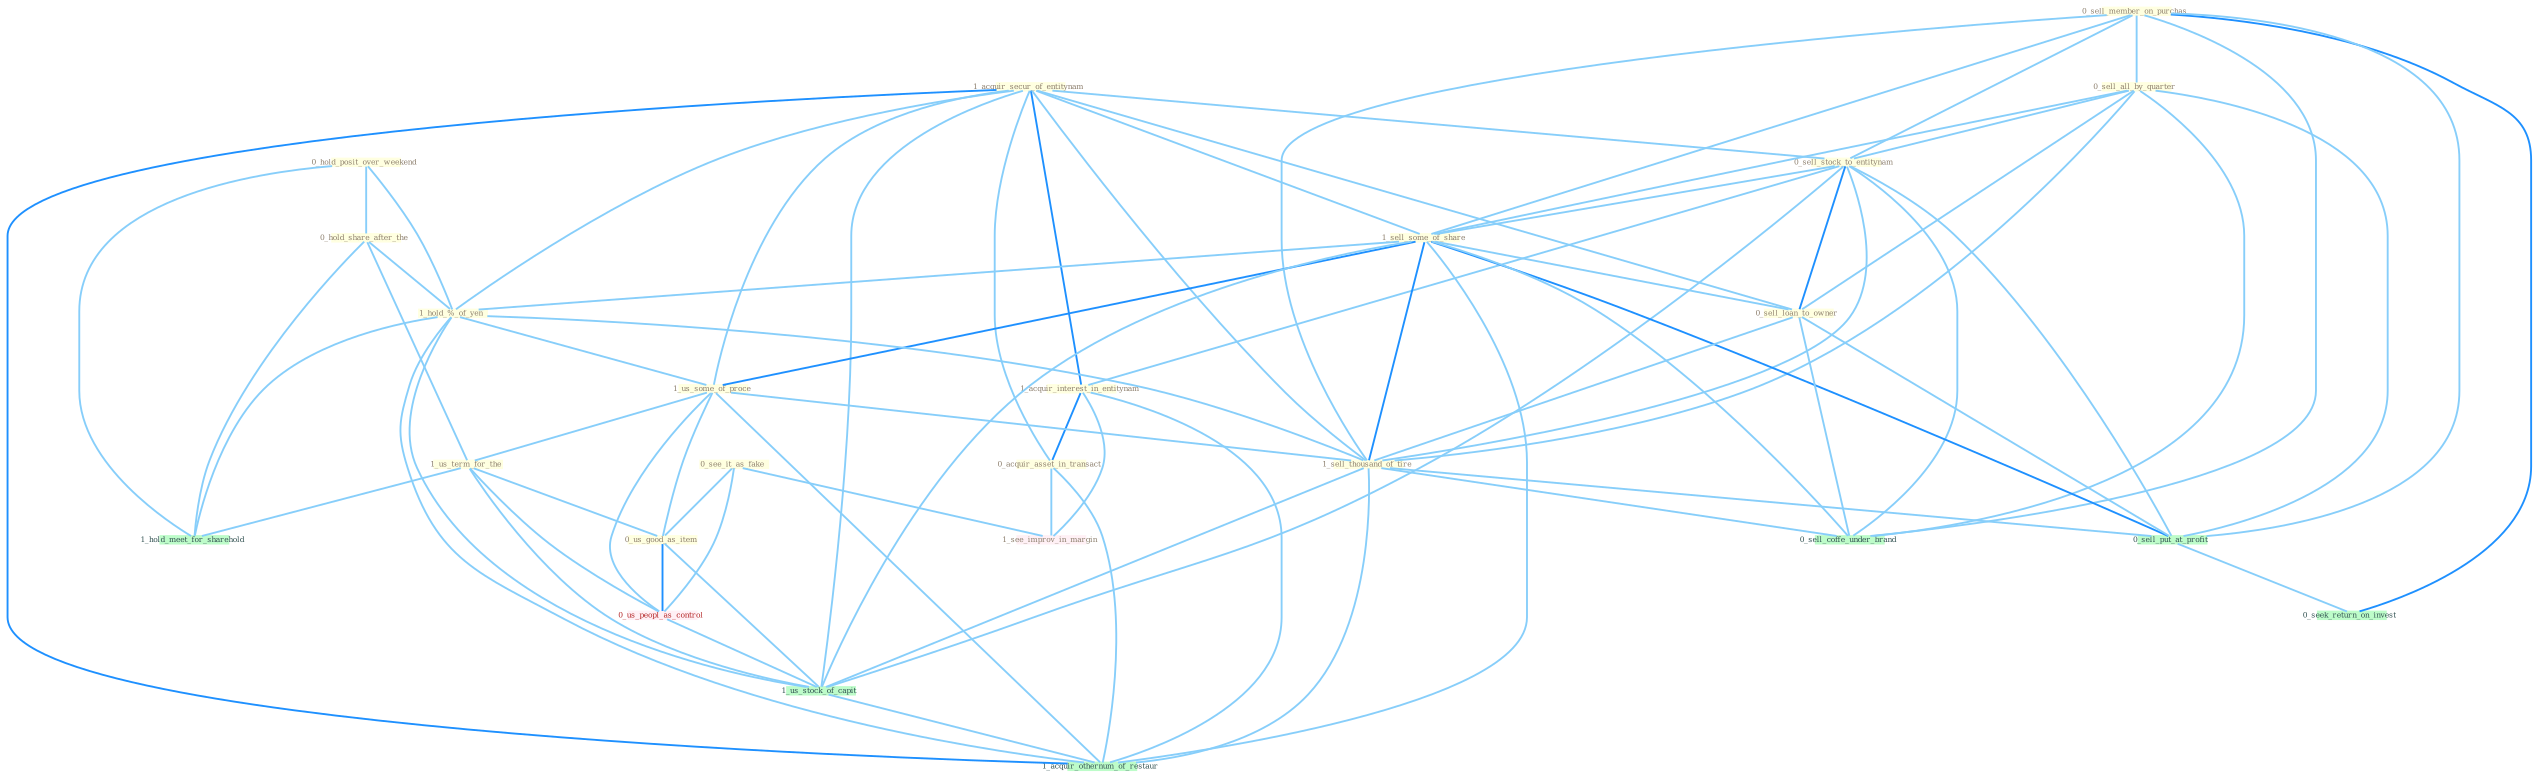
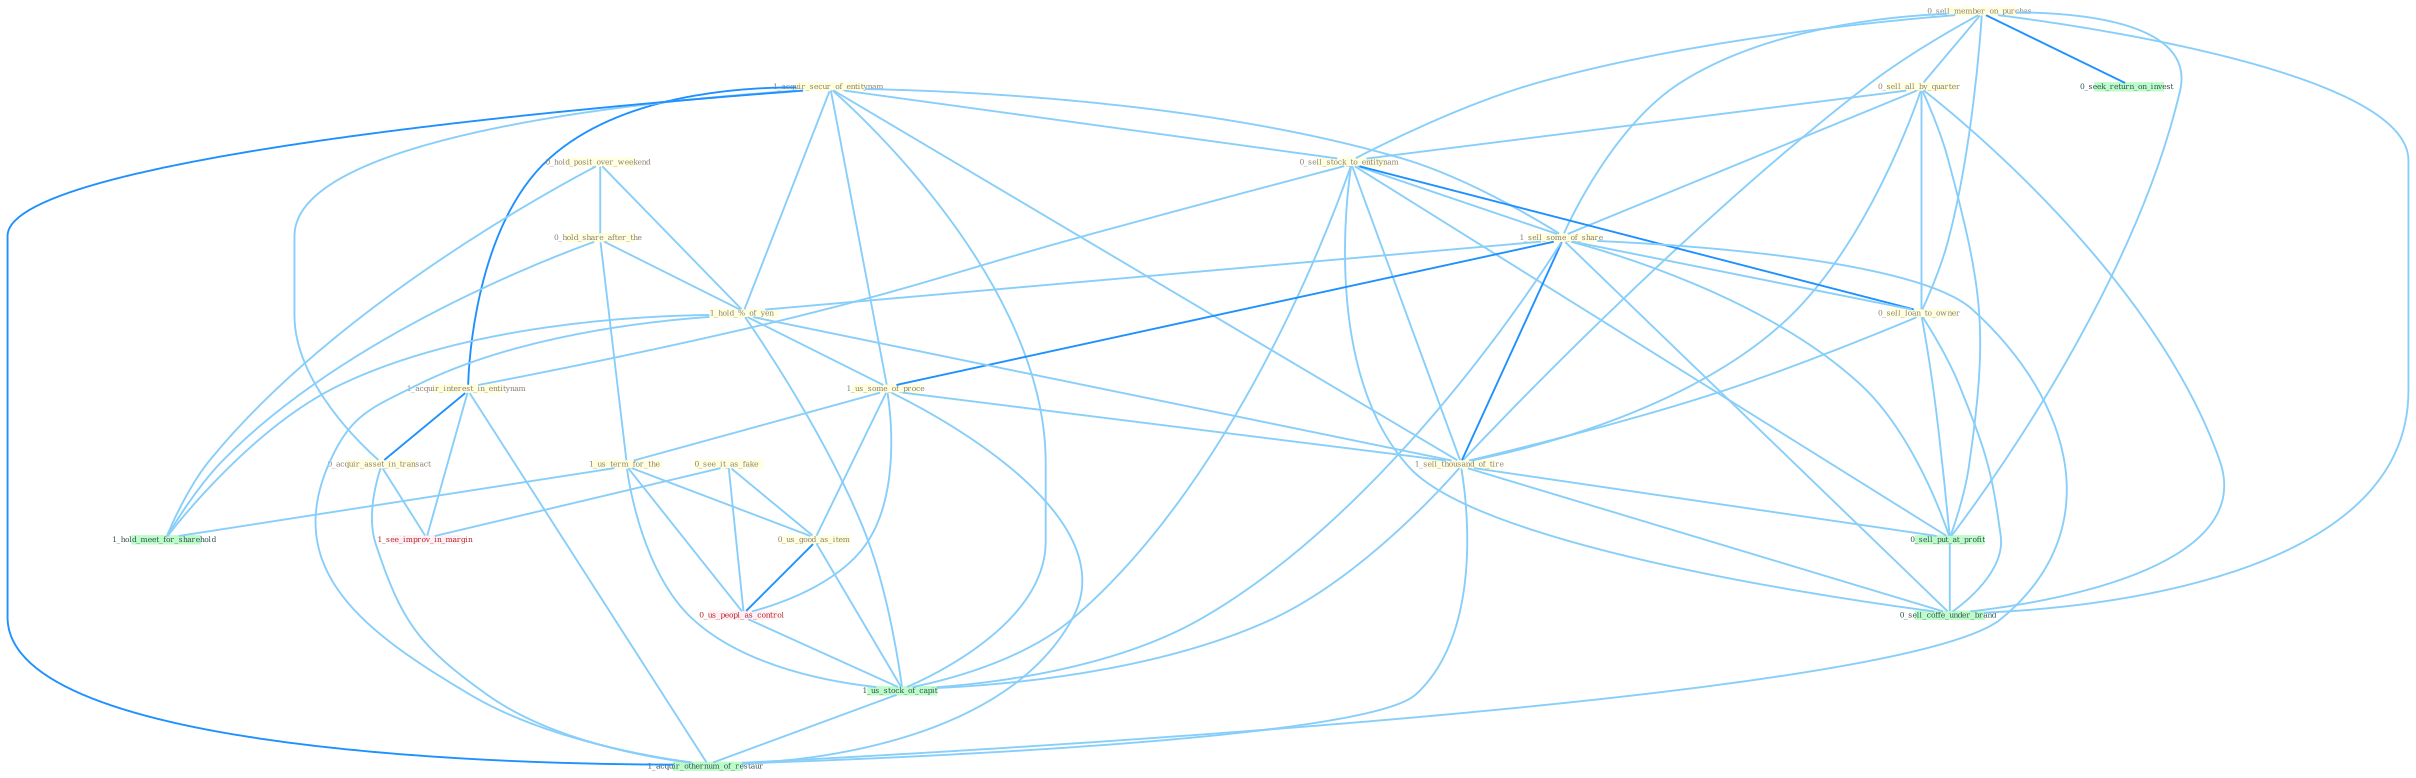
  graph {
    node [color="#ffffe0" fixedsize=true fontcolor="#8b7d6b" fontsize=4 shape=polygon style=filled]
    edge [color="#87cefa" w=1]
    "1_acquir_secur_of_entitynam " [height=.06 width=.5]
    "0_sell_member_on_purchas " [height=.06 width=.5]
    "0_sell_all_by_quarter " [height=.06 width=.5]
    "0_see_it_as_fake " [height=.06 width=.5]
    "0_hold_posit_over_weekend " [height=.06 width=.5]
    "0_hold_share_after_the " [height=.06 width=.5]
    "0_sell_stock_to_entitynam " [height=.06 width=.5]
    "1_acquir_interest_in_entitynam " [height=.06 width=.5]
    "0_acquir_asset_in_transact " [height=.06 width=.5]
    "1_sell_some_of_share " [height=.06 width=.5]
    "0_sell_loan_to_owner " [height=.06 width=.5]
    "1_hold_%_of_yen " [height=.06 width=.5]
    "1_us_some_of_proce " [height=.06 width=.5]
    "1_sell_thousand_of_tire " [height=.06 width=.5]
    "1_us_term_for_the " [height=.06 width=.5]
    "0_us_good_as_item " [height=.06 width=.5]
    "0_us_peopl_as_control " [color="#fff0f5" fontcolor="#b22222" height=.06 width=.5]
-   "1_see_improv_in_margin " [color="#fff0f5" height=.06 width=.5]
+   "1_see_improv_in_margin " [color="#fff0f5" fontcolor="#b22222" height=.06 width=.5]
    "1_us_stock_of_capit " [color="#BDFCC9" fontcolor="#2f4f4f" height=.06 width=.5]
    "1_acquir_othernum_of_restaur " [color="#BDFCC9" fontcolor="#2f4f4f" height=.06 width=.5]
    "0_seek_return_on_invest " [color="#BDFCC9" fontcolor="#2f4f4f" height=.06 width=.5]
    "0_sell_put_at_profit " [color="#BDFCC9" fontcolor="#2f4f4f" height=.06 width=.5]
    "0_sell_coffe_under_brand " [color="#BDFCC9" fontcolor="#2f4f4f" height=.06 width=.5]
    "1_hold_meet_for_sharehold " [color="#BDFCC9" fontcolor="#2f4f4f" height=.06 width=.5]
    subgraph sub_1 {
      "1_acquir_secur_of_entitynam "
      "0_sell_member_on_purchas "
      "0_sell_all_by_quarter "
      "0_see_it_as_fake "
      "0_hold_posit_over_weekend "
      "0_hold_share_after_the "
      "0_sell_stock_to_entitynam "
      "1_acquir_interest_in_entitynam "
      "0_acquir_asset_in_transact "
      "1_sell_some_of_share "
      "0_sell_loan_to_owner "
      "1_hold_%_of_yen "
      "1_us_some_of_proce "
      "1_sell_thousand_of_tire "
      "1_us_term_for_the "
      "0_us_good_as_item "
    }
    subgraph sub_2 {
      "0_us_peopl_as_control "
      "1_see_improv_in_margin "
    }
    "1_acquir_secur_of_entitynam " -- "0_sell_stock_to_entitynam "
    "1_acquir_secur_of_entitynam " -- "1_acquir_interest_in_entitynam " [color="#1e90ff" w=2]
    "1_acquir_secur_of_entitynam " -- "0_acquir_asset_in_transact "
    "1_acquir_secur_of_entitynam " -- "1_sell_some_of_share "
    "1_acquir_secur_of_entitynam " -- "1_hold_%_of_yen "
    "1_acquir_secur_of_entitynam " -- "1_us_some_of_proce "
    "1_acquir_secur_of_entitynam " -- "1_sell_thousand_of_tire "
    "1_acquir_secur_of_entitynam " -- "1_us_stock_of_capit "
    "1_acquir_secur_of_entitynam " -- "1_acquir_othernum_of_restaur " [color="#1e90ff" w=2]
    "0_sell_member_on_purchas " -- "0_sell_all_by_quarter "
    "0_sell_member_on_purchas " -- "0_sell_stock_to_entitynam "
    "0_sell_member_on_purchas " -- "1_sell_some_of_share "
-   "1_acquir_secur_of_entitynam " -- "0_sell_loan_to_owner "
+   "0_sell_member_on_purchas " -- "0_sell_loan_to_owner "
    "0_sell_member_on_purchas " -- "1_sell_thousand_of_tire "
    "0_sell_member_on_purchas " -- "0_seek_return_on_invest " [color="#1e90ff"]
    "0_sell_member_on_purchas " -- "0_sell_put_at_profit "
    "0_sell_member_on_purchas " -- "0_sell_coffe_under_brand "
    "0_sell_all_by_quarter " -- "0_sell_stock_to_entitynam "
    "0_sell_all_by_quarter " -- "1_sell_some_of_share "
    "0_sell_all_by_quarter " -- "0_sell_loan_to_owner "
    "0_sell_all_by_quarter " -- "1_sell_thousand_of_tire "
    "0_sell_all_by_quarter " -- "0_sell_put_at_profit "
    "0_sell_all_by_quarter " -- "0_sell_coffe_under_brand "
    "0_see_it_as_fake " -- "0_us_good_as_item "
    "0_see_it_as_fake " -- "0_us_peopl_as_control "
    "0_see_it_as_fake " -- "1_see_improv_in_margin "
    "0_hold_posit_over_weekend " -- "0_hold_share_after_the "
    "0_hold_posit_over_weekend " -- "1_hold_%_of_yen "
    "0_hold_posit_over_weekend " -- "1_hold_meet_for_sharehold "
    "0_hold_share_after_the " -- "1_hold_%_of_yen "
    "0_hold_share_after_the " -- "1_us_term_for_the "
    "0_hold_share_after_the " -- "1_hold_meet_for_sharehold "
    "0_sell_stock_to_entitynam " -- "1_acquir_interest_in_entitynam "
    "0_sell_stock_to_entitynam " -- "1_sell_some_of_share "
    "0_sell_stock_to_entitynam " -- "0_sell_loan_to_owner " [color="#1e90ff" w=2]
    "0_sell_stock_to_entitynam " -- "1_sell_thousand_of_tire "
    "0_sell_stock_to_entitynam " -- "1_us_stock_of_capit "
    "0_sell_stock_to_entitynam " -- "0_sell_put_at_profit "
    "0_sell_stock_to_entitynam " -- "0_sell_coffe_under_brand "
    "1_acquir_interest_in_entitynam " -- "0_acquir_asset_in_transact " [color="#1e90ff" w=2]
    "1_acquir_interest_in_entitynam " -- "1_see_improv_in_margin "
    "1_acquir_interest_in_entitynam " -- "1_acquir_othernum_of_restaur "
    "0_acquir_asset_in_transact " -- "1_see_improv_in_margin "
    "0_acquir_asset_in_transact " -- "1_acquir_othernum_of_restaur "
    "1_sell_some_of_share " -- "0_sell_loan_to_owner "
    "1_sell_some_of_share " -- "1_hold_%_of_yen "
    "1_sell_some_of_share " -- "1_us_some_of_proce " [color="#1e90ff" w=2]
    "1_sell_some_of_share " -- "1_sell_thousand_of_tire " [color="#1e90ff" w=2]
    "1_sell_some_of_share " -- "1_us_stock_of_capit "
    "1_sell_some_of_share " -- "1_acquir_othernum_of_restaur "
-   "1_sell_some_of_share " -- "0_sell_put_at_profit " [color="#1e90ff"]
+   "1_sell_some_of_share " -- "0_sell_put_at_profit "
    "1_sell_some_of_share " -- "0_sell_coffe_under_brand "
    "0_sell_loan_to_owner " -- "1_sell_thousand_of_tire "
    "0_sell_loan_to_owner " -- "0_sell_put_at_profit "
    "0_sell_loan_to_owner " -- "0_sell_coffe_under_brand "
    "1_hold_%_of_yen " -- "1_us_some_of_proce "
    "1_hold_%_of_yen " -- "1_sell_thousand_of_tire "
    "1_hold_%_of_yen " -- "1_us_stock_of_capit "
    "1_hold_%_of_yen " -- "1_acquir_othernum_of_restaur "
    "1_hold_%_of_yen " -- "1_hold_meet_for_sharehold "
    "1_us_some_of_proce " -- "1_sell_thousand_of_tire "
    "1_us_some_of_proce " -- "1_us_term_for_the "
    "1_us_some_of_proce " -- "0_us_good_as_item "
    "1_us_some_of_proce " -- "0_us_peopl_as_control "
    "1_us_some_of_proce " -- "1_acquir_othernum_of_restaur "
    "1_sell_thousand_of_tire " -- "1_us_stock_of_capit "
    "1_sell_thousand_of_tire " -- "1_acquir_othernum_of_restaur "
    "1_sell_thousand_of_tire " -- "0_sell_put_at_profit "
    "1_sell_thousand_of_tire " -- "0_sell_coffe_under_brand "
    "1_us_term_for_the " -- "0_us_good_as_item "
    "1_us_term_for_the " -- "0_us_peopl_as_control "
    "1_us_term_for_the " -- "1_us_stock_of_capit "
    "1_us_term_for_the " -- "1_hold_meet_for_sharehold "
    "0_us_good_as_item " -- "0_us_peopl_as_control " [color="#1e90ff" w=2]
    "0_us_good_as_item " -- "1_us_stock_of_capit "
    "0_us_peopl_as_control " -- "1_us_stock_of_capit "
    "1_us_stock_of_capit " -- "1_acquir_othernum_of_restaur "
-   "0_sell_put_at_profit " -- "0_seek_return_on_invest "
+   "0_sell_put_at_profit " -- "0_sell_coffe_under_brand "
  }
